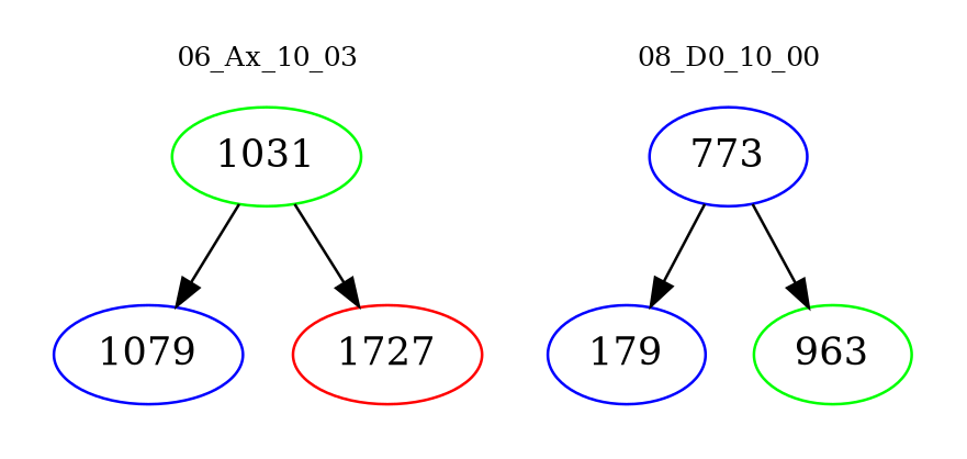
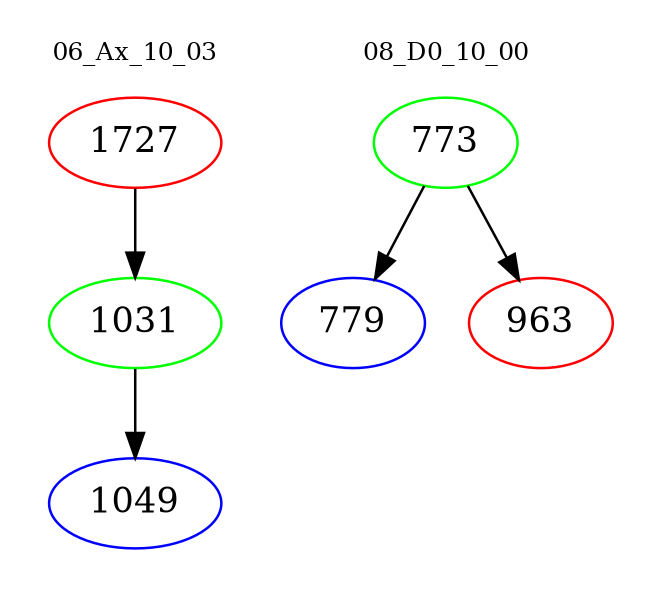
  digraph {
    node [color=green]
    edge [color=black]
    n1 [label=1031]
-   n2 [color=blue label=1079]
+   n2 [color=blue label=1049]
    n3 [color=red label=1727]
-   n4 [color=blue label=773]
-   n5 [color=blue label=179]
-   n6 [label=963]
+   n4 [label=773]
+   n5 [color=blue label=779]
+   n6 [color=red label=963]
    subgraph cluster_1 {
      color=white
      fontsize=10
      label="06_Ax_10_03"
      n1
      n2
      n3
    }
    subgraph cluster_2 {
      color=white
      fontsize=10
      label="08_D0_10_00"
      n4
      n5
      n6
    }
    n1 -> n2
-   n1 -> n3
+   n3 -> n1
    n4 -> n5
    n4 -> n6
  }
